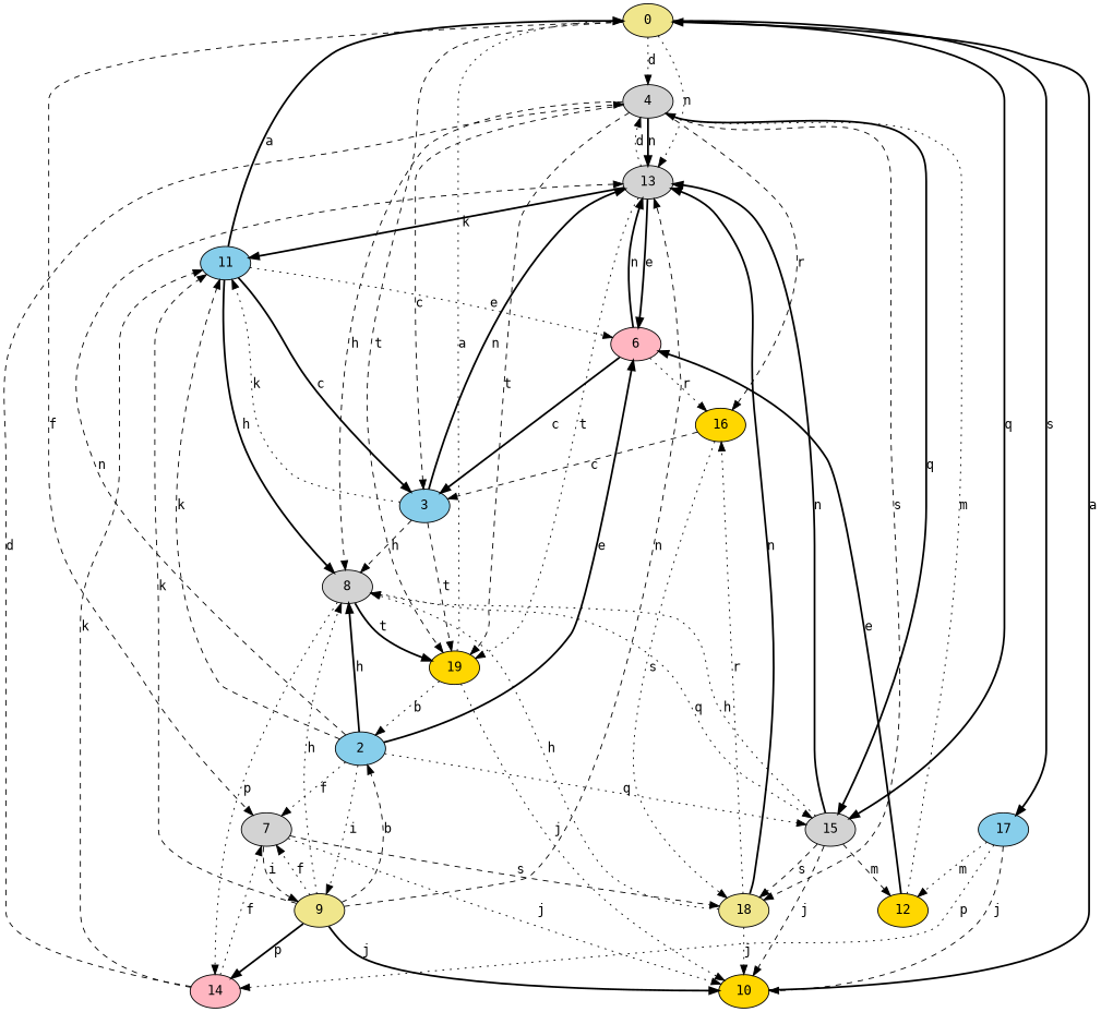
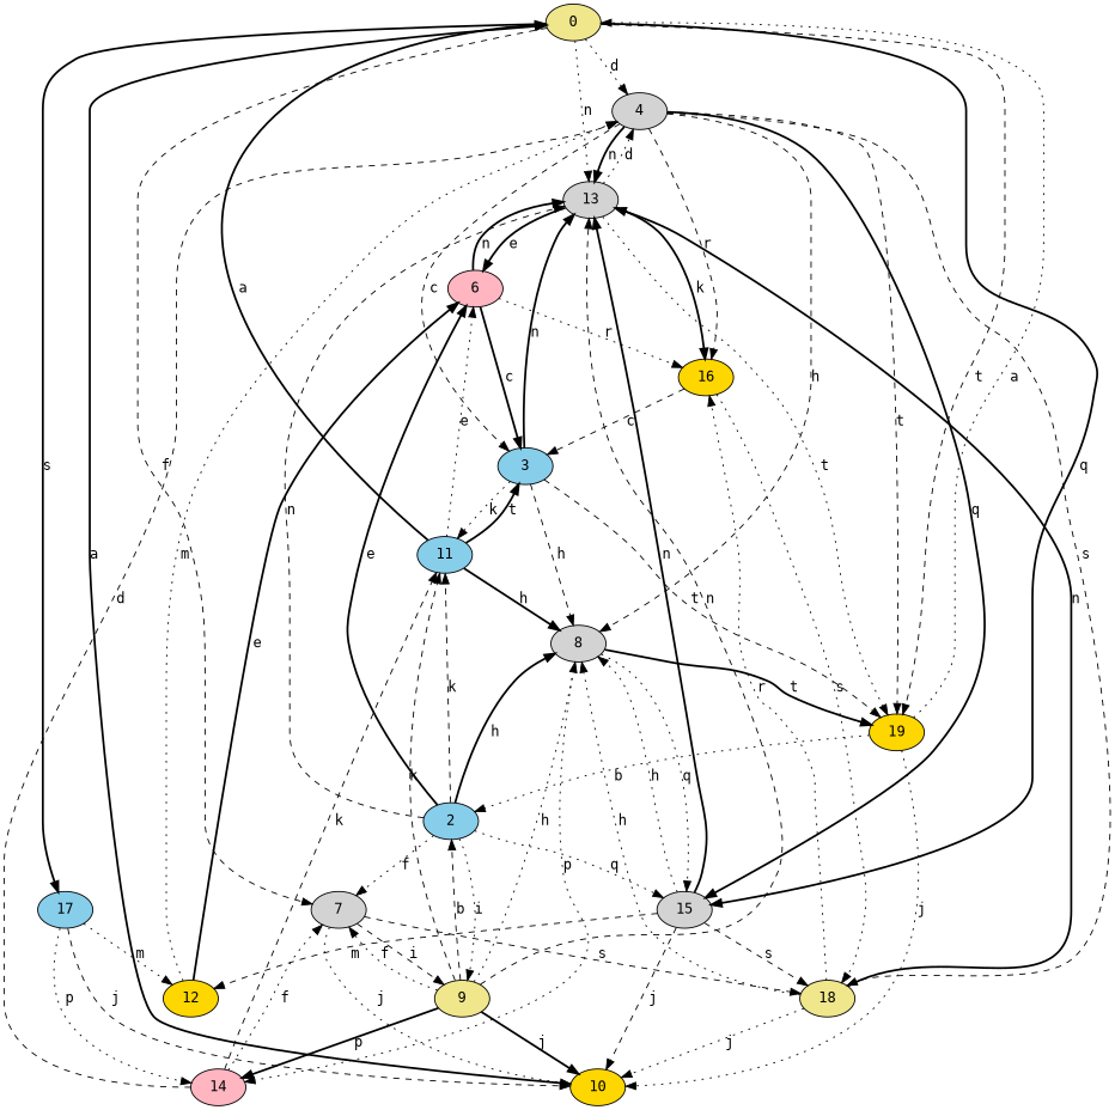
  strict digraph {
    fontname="DejaVu Sans Mono"
    node [fillcolor=lightgrey fontname="DejaVu Sans Mono" style=filled]
    edge [fontname="DejaVu Sans Mono" style=dotted]
    0 [fillcolor=khaki]
    4
    7
    13
    15
    17 [fillcolor=skyblue]
    19 [fillcolor=gold]
    8
    3 [fillcolor=skyblue]
    16 [fillcolor=gold]
    18 [fillcolor=khaki]
    9 [fillcolor=khaki]
    10 [fillcolor=gold]
    6 [fillcolor=lightpink]
    11 [fillcolor=skyblue]
    12 [fillcolor=gold]
    14 [fillcolor=lightpink]
    2 [fillcolor=skyblue]
    0 -> 4 [label=d]
    0 -> 7 [label=f style=dashed]
    0 -> 13 [label=n]
    0 -> 15 [label=q style=bold]
    0 -> 17 [label=s style=bold]
    0 -> 19 [label=t style=dashed]
    4 -> 13 [label=n style=bold]
    4 -> 15 [label=q style=bold]
    4 -> 19 [label=t style=dashed]
    4 -> 8 [label=h style=dashed]
    4 -> 3 [label=c style=dashed]
    4 -> 16 [label=r style=dashed]
    4 -> 18 [label=s style=dashed]
    7 -> 18 [label=s style=dashed]
    7 -> 9 [label=i style=dashed]
    7 -> 10 [label=j]
    13 -> 4 [label=d]
    13 -> 19 [label=t]
    13 -> 6 [label=e style=bold]
-   13 -> 11 [label=k style=bold]
+   13 -> 16 [label=k style=bold]
    15 -> 13 [label=n style=bold]
    15 -> 8 [label=h]
    15 -> 18 [label=s style=dashed]
    15 -> 10 [label=j style=dashed]
    15 -> 12 [label=m style=dashed]
    17 -> 10 [label=j style=dashed]
    17 -> 12 [label=m]
    17 -> 14 [label=p]
    19 -> 0 [label=a]
    19 -> 10 [label=j]
    19 -> 2 [label=b]
    8 -> 15 [label=q]
    8 -> 19 [label=t style=bold]
    8 -> 14 [label=p]
    3 -> 13 [label=n style=bold]
    3 -> 19 [label=t style=dashed]
    3 -> 8 [label=h style=dashed]
    3 -> 11 [label=k]
    16 -> 3 [label=c style=dashed]
    16 -> 18 [label=s]
    18 -> 13 [label=n style=bold]
    18 -> 8 [label=h]
    18 -> 16 [label=r]
    18 -> 10 [label=j]
    9 -> 7 [label=f]
    9 -> 13 [label=n style=dashed]
    9 -> 8 [label=h]
    9 -> 10 [label=j style=bold]
    9 -> 11 [label=k style=dashed]
    9 -> 14 [label=p style=bold]
    9 -> 2 [label=b style=dashed]
    10 -> 0 [label=a style=bold]
    6 -> 13 [label=n style=bold]
    6 -> 3 [label=c style=bold]
    6 -> 16 [label=r]
    11 -> 0 [label=a style=bold]
    11 -> 8 [label=h style=bold]
-   11 -> 3 [label=c style=bold]
+   11 -> 3 [label=t style=bold]
    11 -> 6 [label=e]
    12 -> 4 [label=m]
    12 -> 6 [label=e style=bold]
    14 -> 4 [label=d style=dashed]
    14 -> 7 [label=f]
    14 -> 11 [label=k style=dashed]
    2 -> 7 [label=f]
    2 -> 13 [label=n style=dashed]
    2 -> 15 [label=q]
    2 -> 8 [label=h style=bold]
    2 -> 9 [label=i]
    2 -> 6 [label=e style=bold]
    2 -> 11 [label=k style=dashed]
  }
